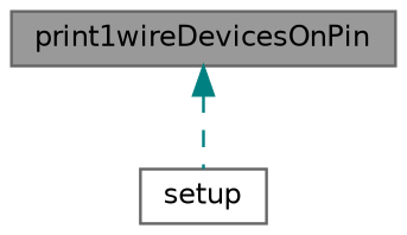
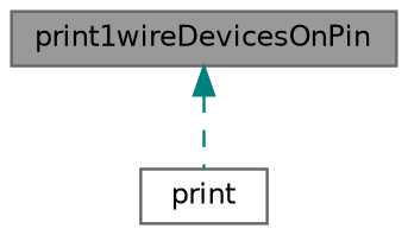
  digraph {
    rankdir=TB
    node [fontname=Helvetica fontsize=10 shape=box style=filled]
    n1 [color=gray40 fillcolor=grey60 fontcolor=black height=0.2 label=print1wireDevicesOnPin width=0.4]
-   n2 [color=grey40 fillcolor=white height=0.2 label=setup width=0.4]
+   n2 [color=grey40 fillcolor=white height=0.2 label=print width=0.4]
    n1 -> n2 [color=teal dir=back fontname=Helvetica fontsize=10 labelfontname=Helvetica labelfontsize=10 style=dashed]
  }
